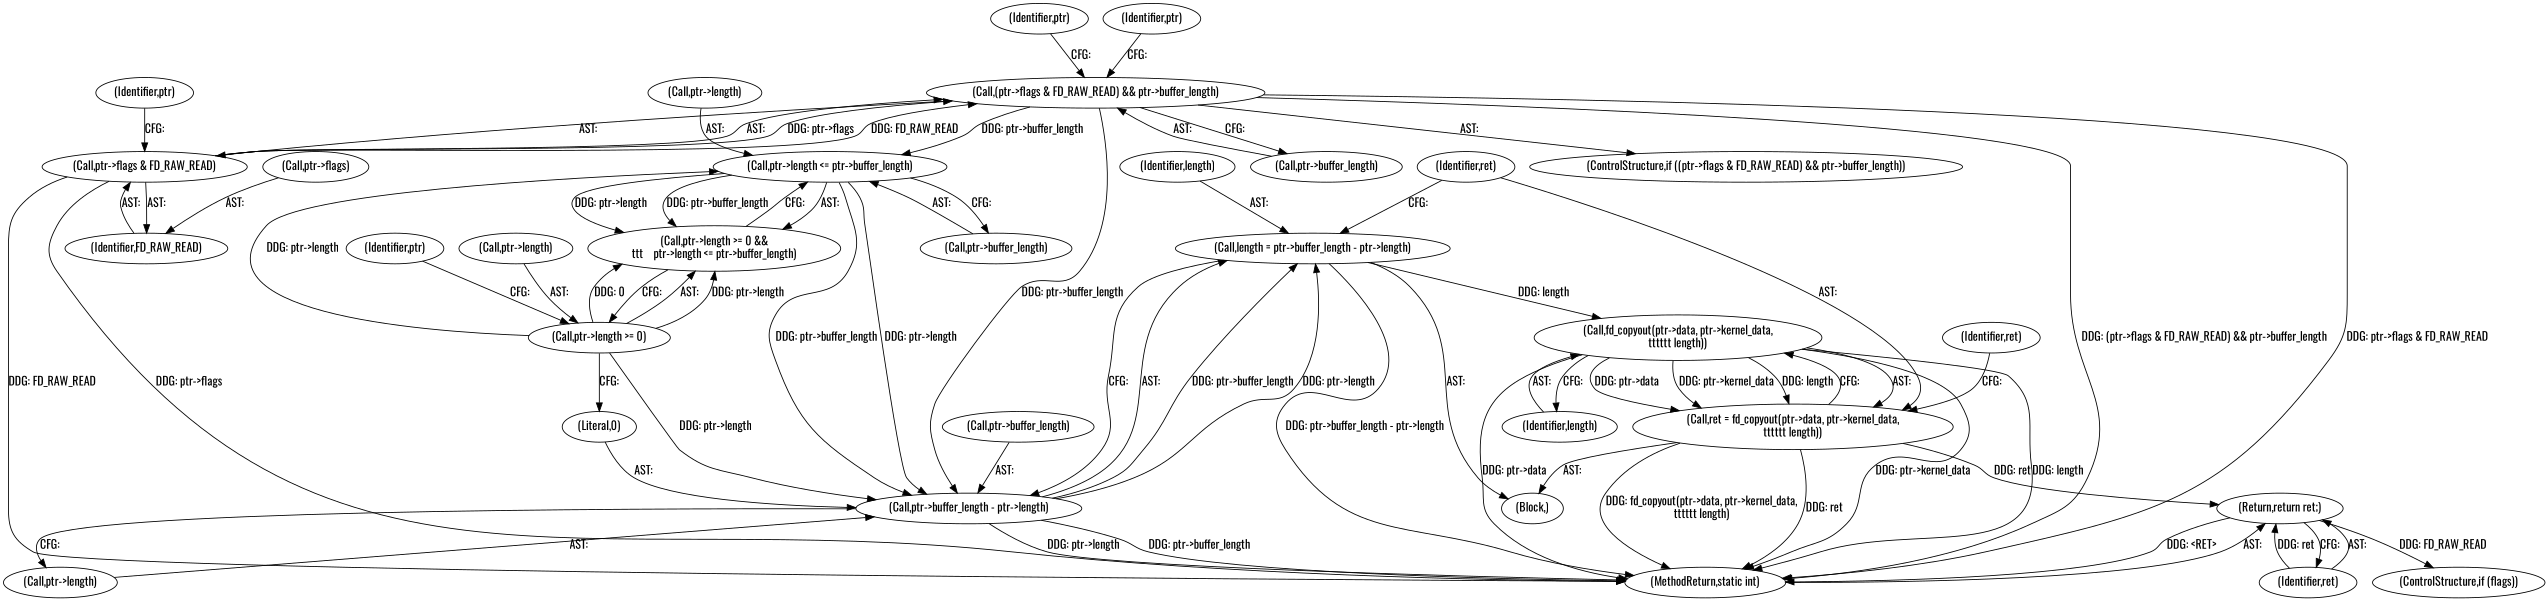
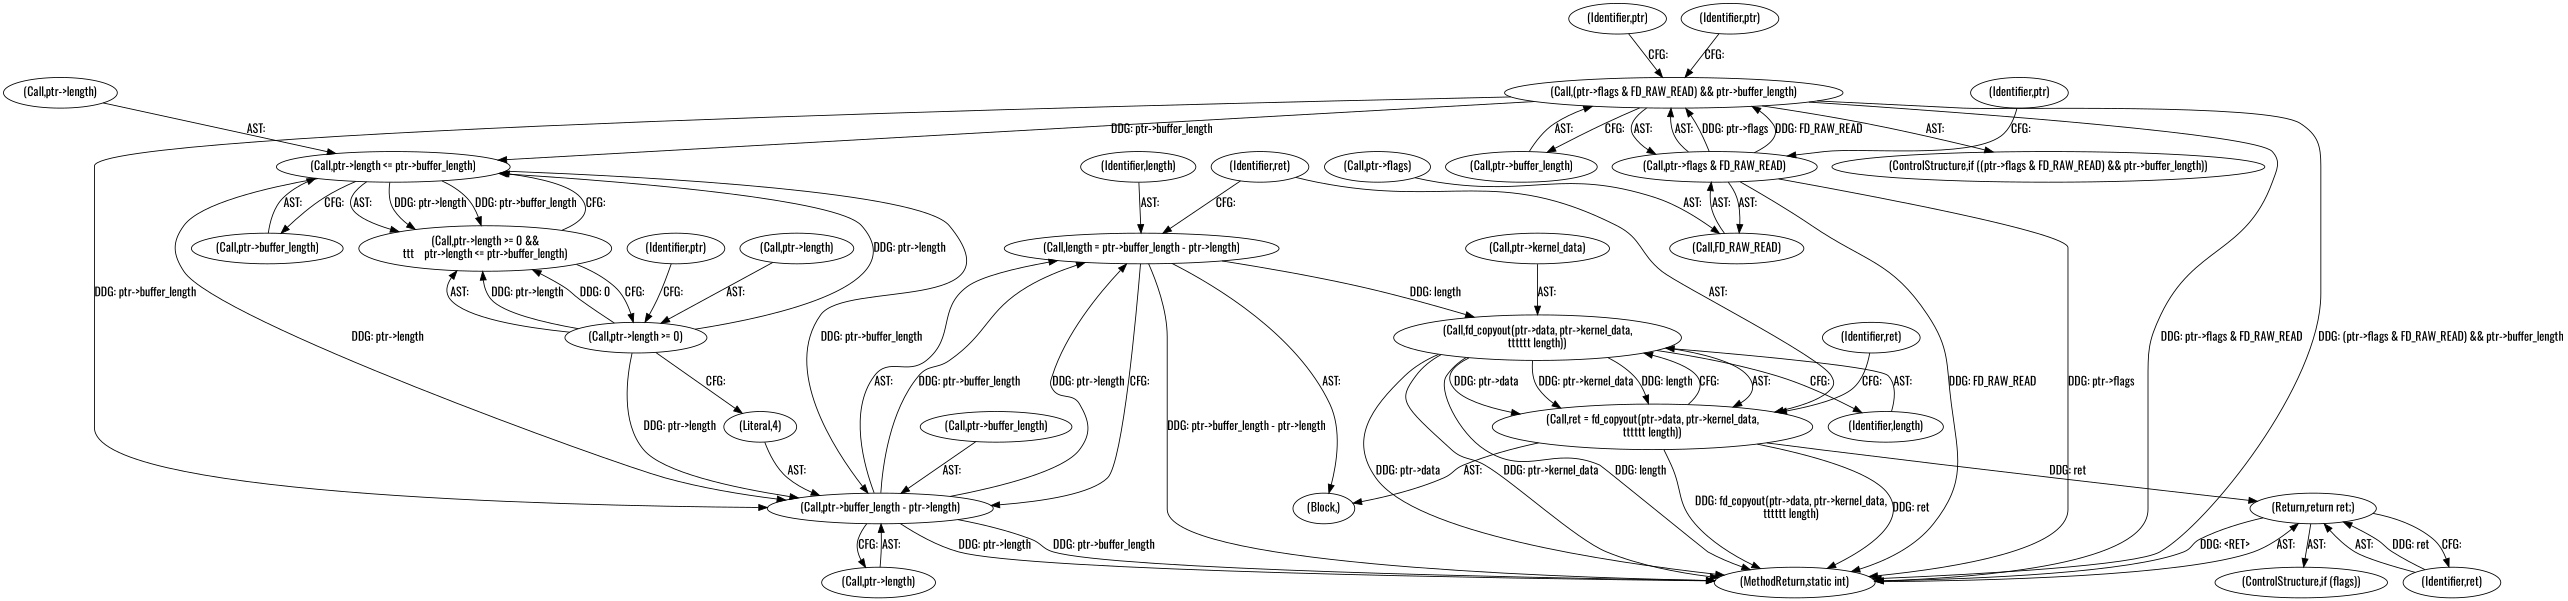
  digraph {
    fontname=Oswald
    node [fontname=Oswald]
    edge [fontname=Oswald]
    n1 [label="(Call,fd_copyout(ptr->data, ptr->kernel_data,\n\t\t\t\t\t\t length))"]
    n2 [label="(Call,ret = fd_copyout(ptr->data, ptr->kernel_data,\n\t\t\t\t\t\t length))"]
    n3 [label="(MethodReturn,static int)"]
    n4 [label="(Identifier,length)"]
    n5 [label="(Block,)"]
    n6 [label="(Return,return ret;)"]
    n7 [label="(Call,length = ptr->buffer_length - ptr->length)"]
    n8 [label="(Call,ptr->buffer_length - ptr->length)"]
    n9 [label="(Call,ptr->length)"]
    n10 [label="(Call,ptr->length <= ptr->buffer_length)"]
    n11 [label="(Call,ptr->length >= 0 &&\n\t\t\t    ptr->length <= ptr->buffer_length)"]
    n12 [label="(Call,ptr->buffer_length)"]
    n13 [label="(Call,ptr->length >= 0)"]
-   n14 [label="(Literal,0)"]
+   n14 [label="(Literal,4)"]
    n15 [label="(Call,(ptr->flags & FD_RAW_READ) && ptr->buffer_length)"]
    n16 [label="(Call,ptr->flags & FD_RAW_READ)"]
    n17 [label="(Call,ptr->buffer_length)"]
    n18 [label="(ControlStructure,if ((ptr->flags & FD_RAW_READ) && ptr->buffer_length))"]
-   n19 [label="(Identifier,FD_RAW_READ)"]
+   n19 [label="(Call,FD_RAW_READ)"]
    n20 [label="(Identifier,ret)"]
    n21 [label="(ControlStructure,if (flags))"]
    n22 [label="(Identifier,length)"]
    n23 [label="(Identifier,ptr)"]
    n24 [label="(Call,ptr->length)"]
+   n25 [label="(Call,ptr->kernel_data)"]
    n26 [label="(Call,ptr->buffer_length)"]
    n27 [label="(Identifier,ret)"]
    n28 [label="(Identifier,ret)"]
    n29 [label="(Call,ptr->flags)"]
    n30 [label="(Identifier,ptr)"]
    n31 [label="(Identifier,ptr)"]
    n32 [label="(Call,ptr->length)"]
    n33 [label="(Identifier,ptr)"]
    n1 -> n2 [label="AST: "]
    n1 -> n2 [label="DDG: ptr->data"]
    n1 -> n2 [label="DDG: ptr->kernel_data"]
    n1 -> n2 [label="DDG: length"]
    n1 -> n3 [label="DDG: ptr->kernel_data"]
    n1 -> n3 [label="DDG: length"]
    n1 -> n3 [label="DDG: ptr->data"]
    n1 -> n4 [label="CFG: "]
    n2 -> n1 [label="CFG: "]
    n2 -> n3 [label="DDG: fd_copyout(ptr->data, ptr->kernel_data,\n\t\t\t\t\t\t length)"]
    n2 -> n3 [label="DDG: ret"]
    n2 -> n5 [label="AST: "]
    n2 -> n6 [label="DDG: ret"]
    n3 -> n6 [label="AST: "]
    n4 -> n1 [label="AST: "]
    n6 -> n3 [label="DDG: <RET>"]
    n6 -> n20 [label="CFG: "]
-   n6 -> n21 [label="DDG: FD_RAW_READ"]
+   n6 -> n21 [label="AST: "]
    n7 -> n1 [label="DDG: length"]
    n7 -> n3 [label="DDG: ptr->buffer_length - ptr->length"]
    n7 -> n5 [label="AST: "]
    n7 -> n8 [label="CFG: "]
    n8 -> n3 [label="DDG: ptr->length"]
    n8 -> n3 [label="DDG: ptr->buffer_length"]
    n8 -> n7 [label="AST: "]
    n8 -> n7 [label="DDG: ptr->buffer_length"]
    n8 -> n7 [label="DDG: ptr->length"]
    n8 -> n9 [label="CFG: "]
    n9 -> n8 [label="AST: "]
    n10 -> n8 [label="DDG: ptr->buffer_length"]
    n10 -> n8 [label="DDG: ptr->length"]
    n10 -> n11 [label="AST: "]
    n10 -> n11 [label="DDG: ptr->length"]
    n10 -> n11 [label="DDG: ptr->buffer_length"]
    n10 -> n12 [label="CFG: "]
    n11 -> n10 [label="CFG: "]
    n11 -> n13 [label="CFG: "]
    n12 -> n10 [label="AST: "]
    n13 -> n8 [label="DDG: ptr->length"]
    n13 -> n10 [label="DDG: ptr->length"]
    n13 -> n11 [label="AST: "]
    n13 -> n11 [label="DDG: ptr->length"]
    n13 -> n11 [label="DDG: 0"]
    n13 -> n14 [label="CFG: "]
    n14 -> n8 [label="AST: "]
    n15 -> n3 [label="DDG: (ptr->flags & FD_RAW_READ) && ptr->buffer_length"]
    n15 -> n3 [label="DDG: ptr->flags & FD_RAW_READ"]
    n15 -> n8 [label="DDG: ptr->buffer_length"]
    n15 -> n10 [label="DDG: ptr->buffer_length"]
    n15 -> n16 [label="AST: "]
    n15 -> n17 [label="CFG: "]
    n15 -> n18 [label="AST: "]
    n16 -> n3 [label="DDG: FD_RAW_READ"]
    n16 -> n3 [label="DDG: ptr->flags"]
    n16 -> n15 [label="AST: "]
    n16 -> n15 [label="DDG: ptr->flags"]
    n16 -> n15 [label="DDG: FD_RAW_READ"]
    n16 -> n19 [label="AST: "]
    n17 -> n15 [label="AST: "]
    n19 -> n16 [label="AST: "]
    n20 -> n6 [label="AST: "]
    n20 -> n6 [label="DDG: ret"]
    n22 -> n7 [label="AST: "]
    n23 -> n15 [label="CFG: "]
    n24 -> n13 [label="AST: "]
+   n25 -> n1 [label="AST: "]
    n26 -> n8 [label="AST: "]
    n27 -> n2 [label="AST: "]
    n27 -> n7 [label="CFG: "]
    n28 -> n2 [label="CFG: "]
    n29 -> n19 [label="AST: "]
    n30 -> n15 [label="CFG: "]
    n31 -> n16 [label="CFG: "]
    n32 -> n10 [label="AST: "]
    n33 -> n13 [label="CFG: "]
  }
